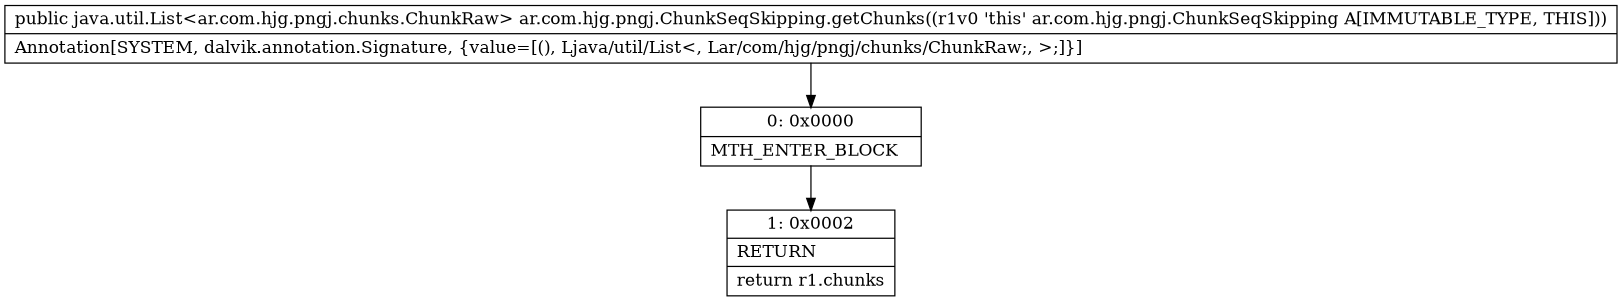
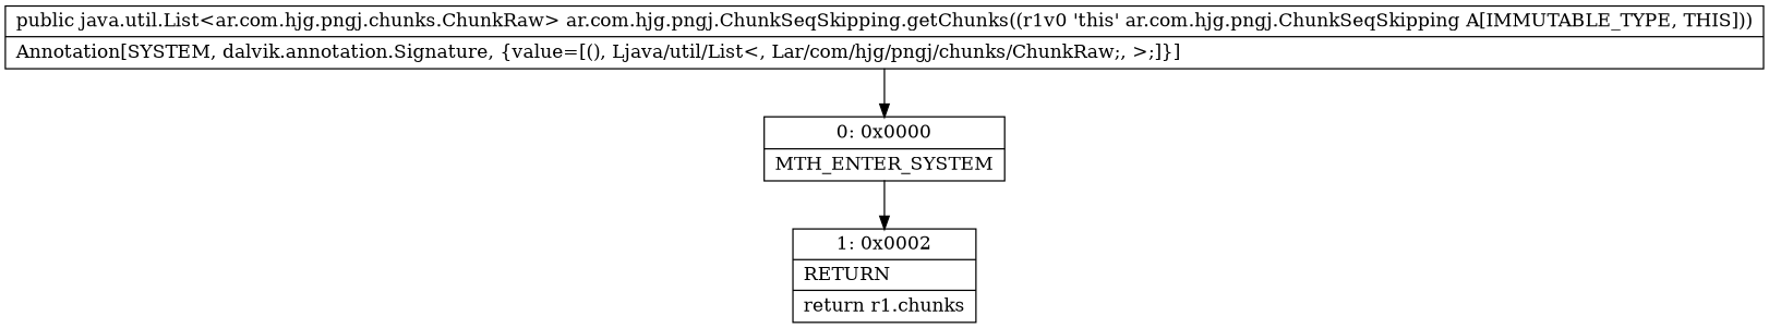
  digraph {
    node [shape=record]
-   n1 [label="{0\:\ 0x0000|MTH_ENTER_BLOCK\l}"]
+   n1 [label="{0\:\ 0x0000|MTH_ENTER_SYSTEM\l}"]
    n2 [label="{1\:\ 0x0002|RETURN\l|return r1.chunks\l}"]
    n3 [label="{public java.util.List\<ar.com.hjg.pngj.chunks.ChunkRaw\> ar.com.hjg.pngj.ChunkSeqSkipping.getChunks((r1v0 'this' ar.com.hjg.pngj.ChunkSeqSkipping A[IMMUTABLE_TYPE, THIS]))  | Annotation[SYSTEM, dalvik.annotation.Signature, \{value=[(), Ljava\/util\/List\<, Lar\/com\/hjg\/pngj\/chunks\/ChunkRaw;, \>;]\}]\l}"]
    n1 -> n2
    n3 -> n1
  }
